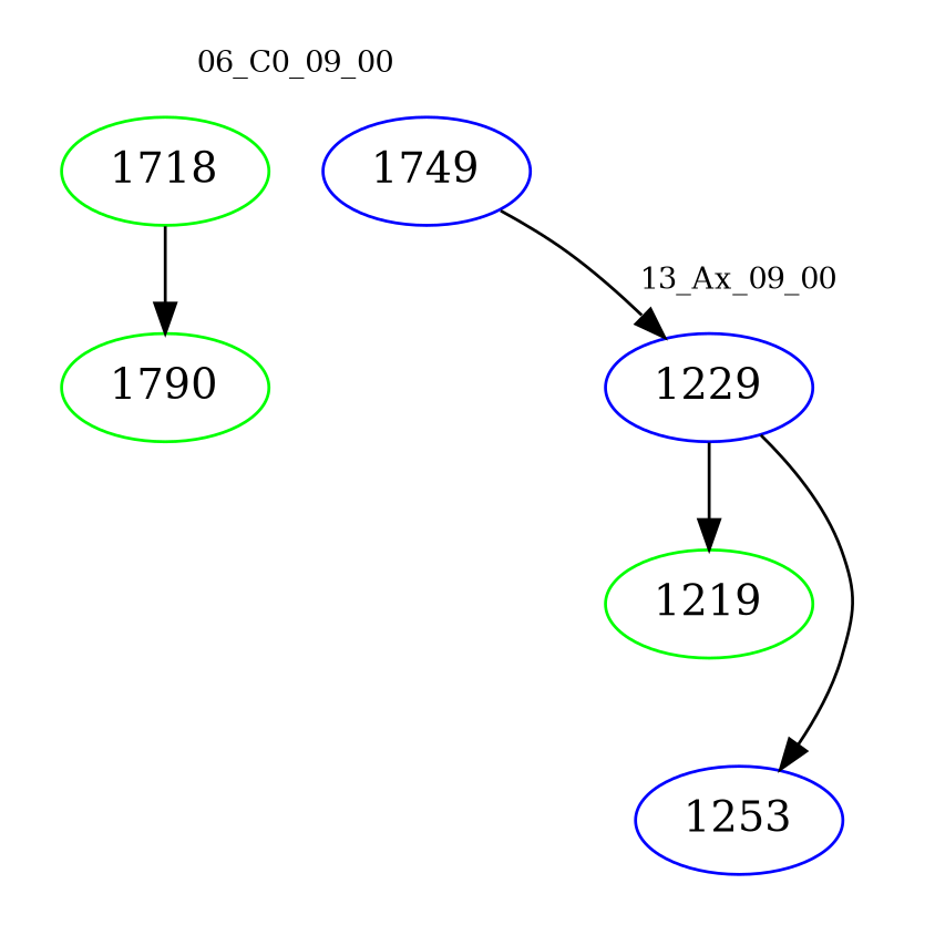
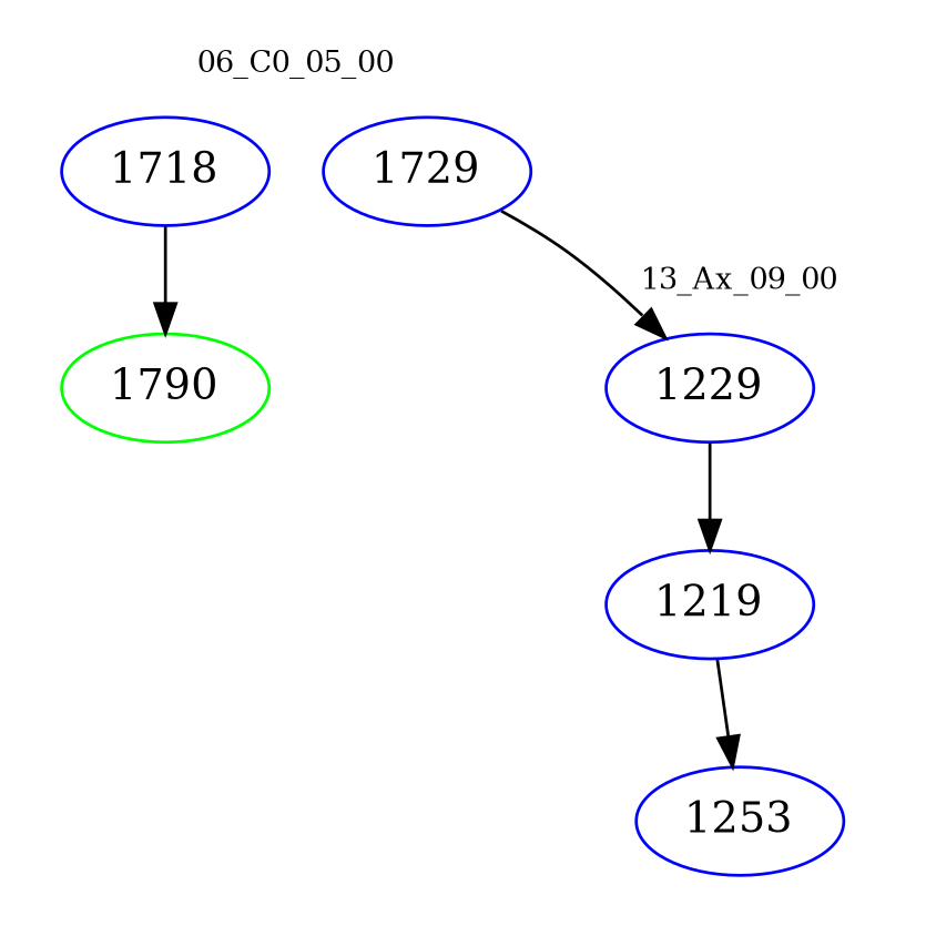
  digraph {
    node [color=blue]
    edge [color=black]
    n1 [label=1229]
-   n2 [color=green label=1219]
+   n2 [label=1219]
    n3 [label=1253]
-   n4 [label=1749]
-   n5 [color=green label=1718]
+   n4 [label=1729]
+   n5 [label=1718]
    n6 [color=green label=1790]
    subgraph cluster_1 {
      color=white
      fontsize=10
      label="13_Ax_09_00"
      n1
      n2
      n3
    }
    subgraph cluster_2 {
      color=white
      fontsize=10
-     label="06_C0_09_00"
+     label="06_C0_05_00"
      n4
      n5
      n6
    }
    n1 -> n2
-   n1 -> n3
+   n2 -> n3
    n4 -> n1
    n5 -> n6
  }
